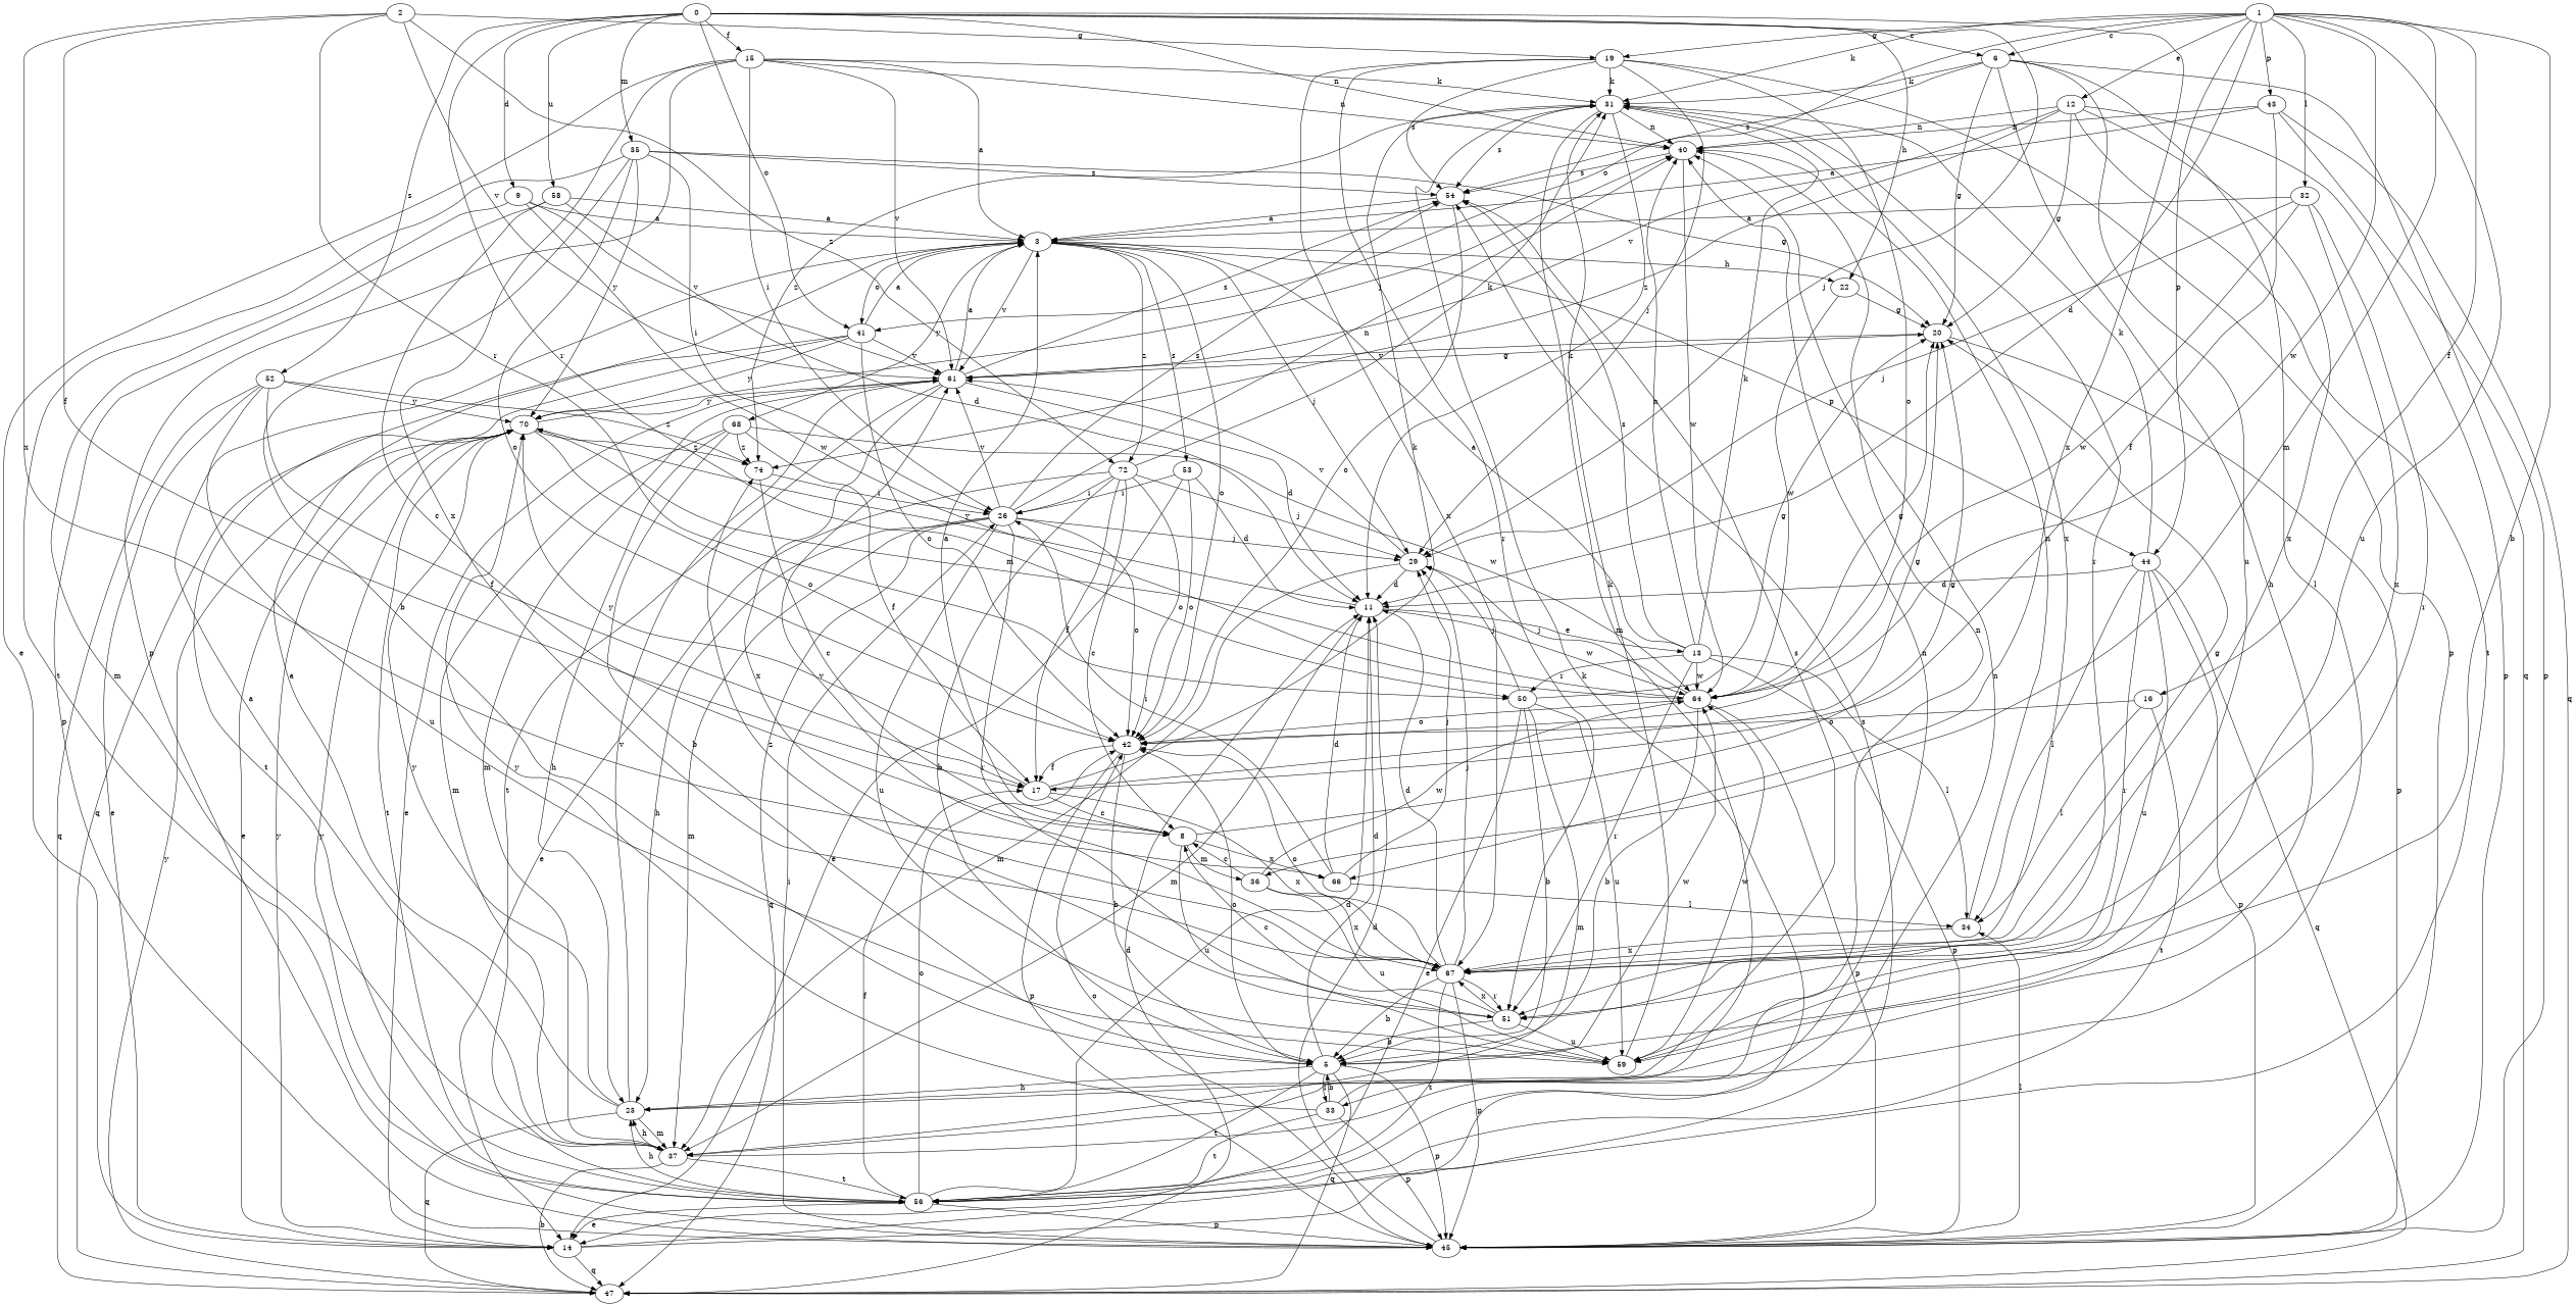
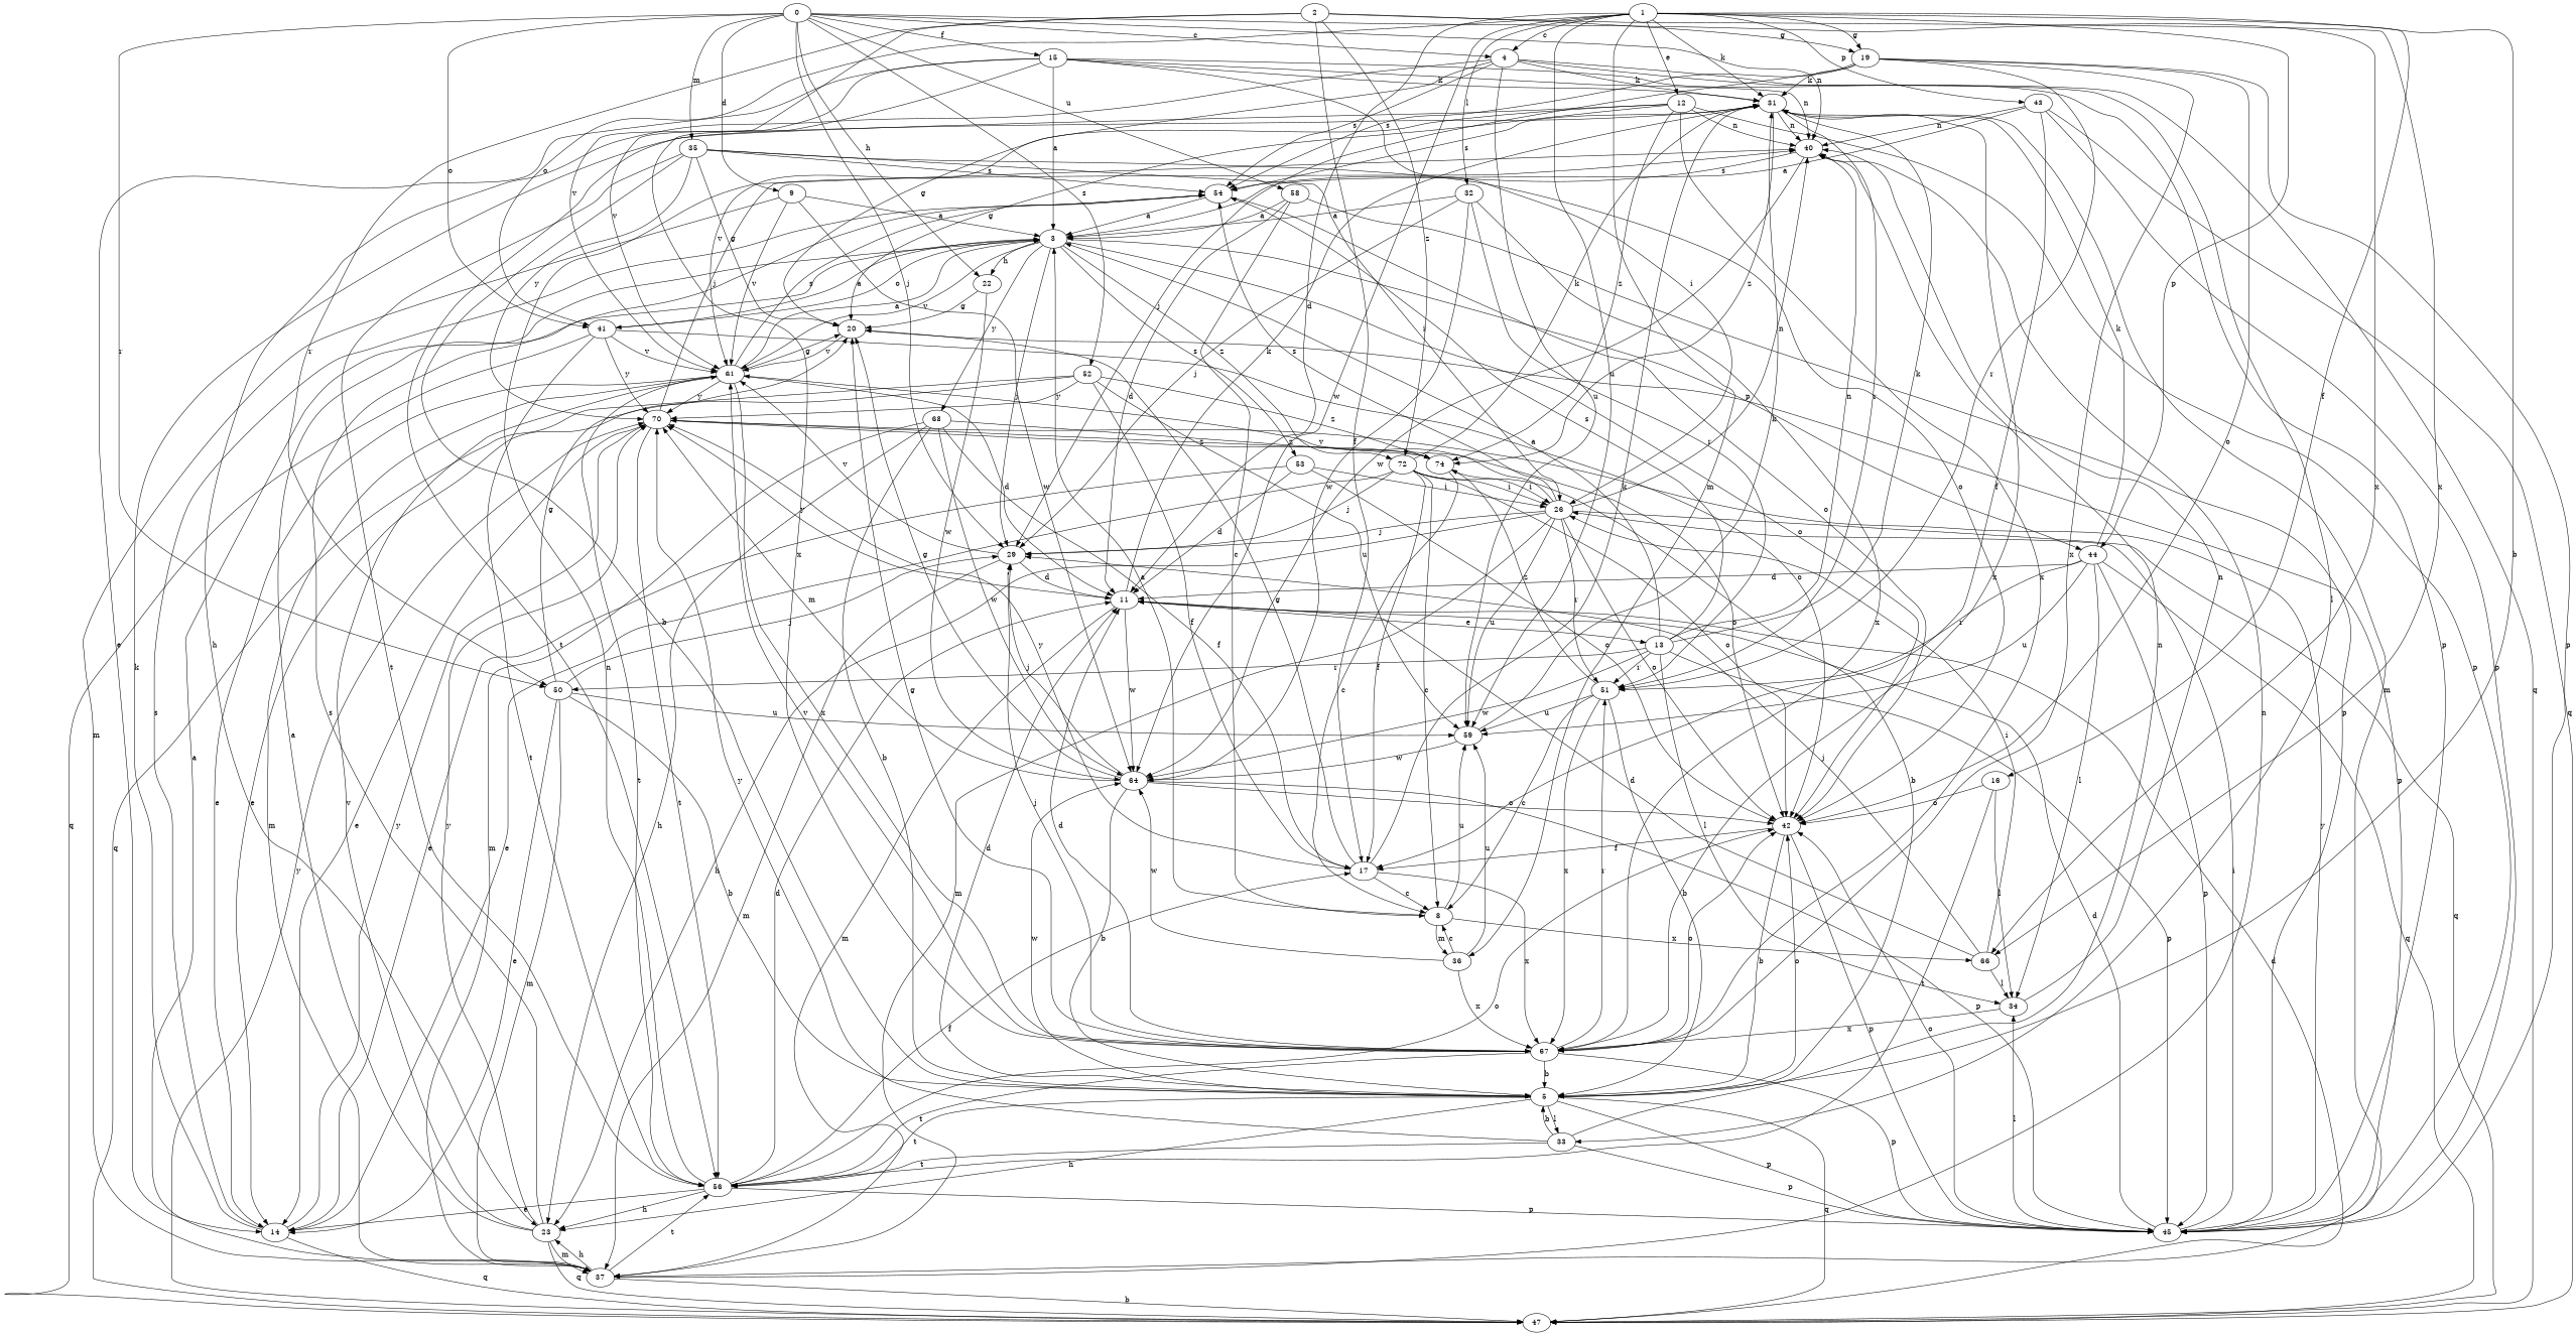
  strict digraph {
    0
-   6
+   6 [label=4]
    9
    15
    22
    29
    35
    40
    41
    50
    52
    58
    66
    2
    19
    17
    61
    72
    31
    59
    23
    33
    20
    47
    54
    64
    3
    37
    45
    67
    14
    26
    11
    5
    42
    56
    70
    74
    8
    34
    1
    12
    16
    32
    36
    43
    44
    13
    51
    53
    68
    0 -> 6 [label=c]
    0 -> 9 [label=d]
    0 -> 15 [label=f]
    0 -> 22 [label=h]
    0 -> 29 [label=j]
    0 -> 35 [label=m]
    0 -> 40 [label=n]
    0 -> 41 [label=o]
    0 -> 50 [label=r]
    0 -> 52 [label=s]
    0 -> 58 [label=u]
    0 -> 66 [label=x]
    6 -> 31 [label=k]
    6 -> 59 [label=u]
    6 -> 23 [label=h]
    6 -> 33 [label=l]
    6 -> 20 [label=g]
    6 -> 47 [label=q]
    6 -> 54 [label=s]
    9 -> 61 [label=v]
    9 -> 64 [label=w]
    9 -> 3 [label=a]
    9 -> 37 [label=m]
    15 -> 40 [label=n]
    15 -> 61 [label=v]
    15 -> 31 [label=k]
    15 -> 3 [label=a]
    15 -> 45 [label=p]
    15 -> 67 [label=x]
    15 -> 14 [label=e]
    15 -> 26 [label=i]
    22 -> 20 [label=g]
    22 -> 64 [label=w]
    29 -> 61 [label=v]
    29 -> 37 [label=m]
    29 -> 11 [label=d]
    35 -> 20 [label=g]
    35 -> 54 [label=s]
    35 -> 26 [label=i]
    35 -> 5 [label=b]
    35 -> 42 [label=o]
    35 -> 56 [label=t]
    35 -> 70 [label=y]
    40 -> 54 [label=s]
    40 -> 64 [label=w]
    41 -> 61 [label=v]
    41 -> 47 [label=q]
    41 -> 3 [label=a]
    41 -> 42 [label=o]
    41 -> 56 [label=t]
    41 -> 70 [label=y]
    50 -> 29 [label=j]
    50 -> 59 [label=u]
    50 -> 20 [label=g]
    50 -> 37 [label=m]
    50 -> 14 [label=e]
    50 -> 5 [label=b]
    52 -> 17 [label=f]
    52 -> 59 [label=u]
    52 -> 47 [label=q]
    52 -> 14 [label=e]
    52 -> 70 [label=y]
    52 -> 74 [label=z]
    58 -> 3 [label=a]
    58 -> 45 [label=p]
    58 -> 11 [label=d]
    58 -> 8 [label=c]
    66 -> 29 [label=j]
    66 -> 26 [label=i]
    66 -> 11 [label=d]
    66 -> 34 [label=l]
    2 -> 50 [label=r]
    2 -> 66 [label=x]
    2 -> 19 [label=g]
    2 -> 17 [label=f]
    2 -> 61 [label=v]
    2 -> 72 [label=z]
    19 -> 29 [label=j]
    19 -> 31 [label=k]
    19 -> 54 [label=s]
    19 -> 45 [label=p]
    19 -> 67 [label=x]
    19 -> 42 [label=o]
    19 -> 51 [label=r]
    17 -> 31 [label=k]
    17 -> 20 [label=g]
    17 -> 67 [label=x]
    17 -> 70 [label=y]
    17 -> 8 [label=c]
    61 -> 20 [label=g]
    61 -> 54 [label=s]
    61 -> 3 [label=a]
    61 -> 37 [label=m]
    61 -> 67 [label=x]
    61 -> 14 [label=e]
    61 -> 11 [label=d]
    61 -> 56 [label=t]
    61 -> 70 [label=y]
    72 -> 29 [label=j]
    72 -> 17 [label=f]
    72 -> 31 [label=k]
    72 -> 14 [label=e]
    72 -> 26 [label=i]
    72 -> 5 [label=b]
    72 -> 42 [label=o]
    72 -> 8 [label=c]
    31 -> 40 [label=n]
    31 -> 54 [label=s]
    31 -> 37 [label=m]
    31 -> 67 [label=x]
    31 -> 74 [label=z]
    31 -> 51 [label=r]
    59 -> 31 [label=k]
    59 -> 64 [label=w]
    23 -> 61 [label=v]
    23 -> 47 [label=q]
    23 -> 54 [label=s]
    23 -> 3 [label=a]
    23 -> 37 [label=m]
    23 -> 70 [label=y]
    33 -> 40 [label=n]
    33 -> 45 [label=p]
    33 -> 5 [label=b]
    33 -> 56 [label=t]
    33 -> 70 [label=y]
    20 -> 61 [label=v]
    20 -> 45 [label=p]
    47 -> 11 [label=d]
    47 -> 70 [label=y]
    54 -> 3 [label=a]
    54 -> 42 [label=o]
    64 -> 29 [label=j]
    64 -> 20 [label=g]
    64 -> 45 [label=p]
    64 -> 5 [label=b]
    64 -> 42 [label=o]
    64 -> 70 [label=m]
    3 -> 22 [label=h]
    3 -> 29 [label=j]
    3 -> 41 [label=o]
    3 -> 61 [label=v]
    3 -> 72 [label=z]
    3 -> 42 [label=o]
    3 -> 44 [label=p]
    3 -> 53 [label=s]
    3 -> 68 [label=y]
    37 -> 40 [label=n]
    37 -> 23 [label=h]
    37 -> 47 [label=b]
    37 -> 3 [label=a]
    37 -> 56 [label=t]
    45 -> 26 [label=i]
    45 -> 11 [label=d]
    45 -> 42 [label=o]
    45 -> 70 [label=y]
    45 -> 34 [label=l]
    67 -> 29 [label=j]
    67 -> 61 [label=v]
    67 -> 20 [label=g]
    67 -> 45 [label=p]
    67 -> 11 [label=d]
    67 -> 5 [label=b]
    67 -> 42 [label=o]
    67 -> 56 [label=t]
    67 -> 51 [label=r]
    14 -> 31 [label=k]
    14 -> 47 [label=q]
    14 -> 54 [label=s]
    14 -> 70 [label=y]
    26 -> 29 [label=j]
    26 -> 40 [label=n]
    26 -> 61 [label=v]
    26 -> 59 [label=u]
    26 -> 23 [label=h]
    26 -> 47 [label=q]
    26 -> 54 [label=s]
    26 -> 37 [label=m]
    26 -> 42 [label=o]
    26 -> 51 [label=r]
-   31 -> 11 [label=k]
+   11 -> 31 [label=k]
    11 -> 64 [label=w]
    11 -> 37 [label=m]
    11 -> 70 [label=y]
    11 -> 13 [label=e]
    5 -> 23 [label=h]
    5 -> 33 [label=l]
    5 -> 47 [label=q]
    5 -> 64 [label=w]
    5 -> 45 [label=p]
    5 -> 11 [label=d]
    5 -> 42 [label=o]
    5 -> 56 [label=t]
    42 -> 17 [label=f]
    42 -> 45 [label=p]
    42 -> 5 [label=b]
    56 -> 40 [label=n]
    56 -> 17 [label=f]
    56 -> 23 [label=h]
    56 -> 45 [label=p]
    56 -> 14 [label=e]
    56 -> 11 [label=d]
    56 -> 42 [label=o]
    70 -> 40 [label=j]
    70 -> 14 [label=e]
    70 -> 42 [label=o]
    70 -> 56 [label=t]
    70 -> 74 [label=z]
    74 -> 26 [label=i]
    74 -> 8 [label=c]
    8 -> 66 [label=x]
    8 -> 59 [label=u]
-   8 -> 20 [label=g]
    8 -> 3 [label=a]
    8 -> 36 [label=m]
    34 -> 40 [label=n]
    34 -> 67 [label=x]
    1 -> 6 [label=c]
    1 -> 41 [label=o]
    1 -> 19 [label=g]
    1 -> 31 [label=k]
    1 -> 59 [label=u]
    1 -> 64 [label=w]
    1 -> 11 [label=d]
    1 -> 5 [label=b]
    1 -> 12 [label=e]
    1 -> 16 [label=f]
    1 -> 32 [label=l]
    1 -> 36 [label=m]
    1 -> 43 [label=p]
    1 -> 44 [label=p]
    12 -> 40 [label=n]
    12 -> 61 [label=v]
    12 -> 20 [label=g]
    12 -> 45 [label=p]
    12 -> 67 [label=x]
    12 -> 56 [label=t]
    12 -> 74 [label=z]
    16 -> 42 [label=o]
    16 -> 56 [label=t]
    16 -> 34 [label=l]
    32 -> 29 [label=j]
    32 -> 64 [label=w]
    32 -> 3 [label=a]
    32 -> 67 [label=x]
    32 -> 51 [label=r]
    36 -> 59 [label=u]
    36 -> 64 [label=w]
    36 -> 67 [label=x]
    36 -> 8 [label=c]
    43 -> 40 [label=n]
    43 -> 17 [label=f]
    43 -> 47 [label=q]
    43 -> 3 [label=a]
    43 -> 45 [label=p]
    44 -> 31 [label=k]
    44 -> 59 [label=u]
    44 -> 47 [label=q]
    44 -> 45 [label=p]
    44 -> 11 [label=d]
    44 -> 34 [label=l]
    44 -> 51 [label=r]
    13 -> 40 [label=n]
    13 -> 50 [label=r]
    13 -> 31 [label=k]
    13 -> 54 [label=s]
    13 -> 64 [label=w]
    13 -> 3 [label=a]
    13 -> 45 [label=p]
    13 -> 34 [label=l]
    13 -> 51 [label=r]
    51 -> 59 [label=u]
    51 -> 67 [label=x]
    51 -> 5 [label=b]
    51 -> 74 [label=z]
    51 -> 8 [label=c]
    53 -> 14 [label=e]
    53 -> 26 [label=i]
    53 -> 11 [label=d]
    53 -> 42 [label=o]
    68 -> 17 [label=f]
    68 -> 23 [label=h]
    68 -> 64 [label=w]
    68 -> 37 [label=m]
    68 -> 5 [label=b]
    68 -> 74 [label=z]
  }
